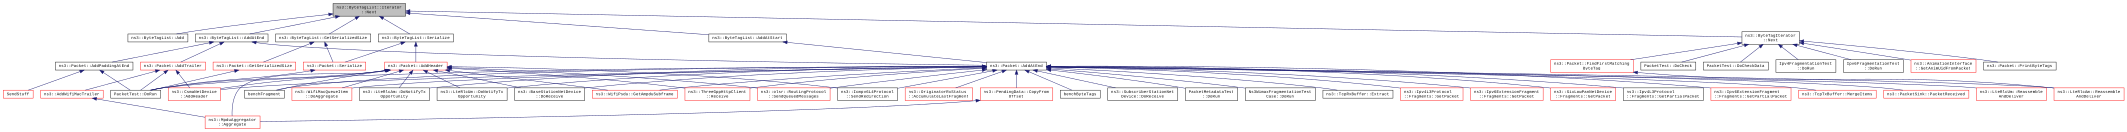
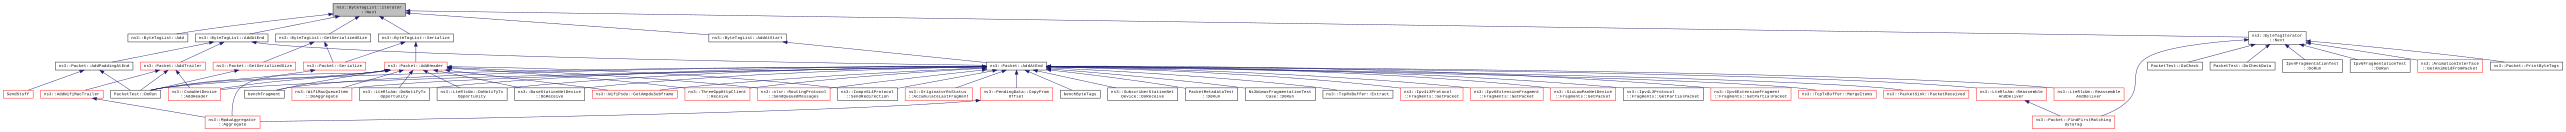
  digraph {
    fontname="Liberation Mono"
    rankdir=TB
    node [color=black fillcolor=white fontname="Liberation Mono" fontsize=10 shape=record style=filled]
    edge [color=midnightblue dir=back fontname="Liberation Mono" fontsize=10 labelfontname=Helvetica labelfontsize=10 style=solid]
    n1 [fillcolor=grey75 fontcolor=black height=0.2 label="ns3::ByteTagList::Iterator\l::Next" width=0.4]
    n2 [height=0.2 label="ns3::ByteTagList::Add" width=0.4]
    n3 [height=0.2 label="ns3::ByteTagList::AddAtEnd" width=0.4]
    n4 [height=0.2 label="ns3::ByteTagList::AddAtStart" width=0.4]
    n5 [height=0.2 label="ns3::ByteTagList::GetSerializedSize" width=0.4]
    n6 [height=0.2 label="ns3::ByteTagIterator\l::Next" width=0.4]
    n7 [height=0.2 label="ns3::ByteTagList::Serialize" width=0.4]
    n8 [height=0.2 label="ns3::Packet::AddAtEnd" width=0.4]
    n9 [height=0.2 label="ns3::Packet::AddPaddingAtEnd" width=0.4]
    n10 [color=red height=0.2 label="ns3::Packet::AddTrailer" width=0.4]
    n11 [color=red height=0.2 label="ns3::Packet::GetSerializedSize" width=0.4]
    n12 [color=red height=0.2 label="ns3::Packet::Serialize" width=0.4]
    n13 [height=0.2 label="PacketTest::DoCheck" width=0.4]
    n14 [height=0.2 label="PacketTest::DoCheckData" width=0.4]
    n15 [height=0.2 label="Ipv4FragmentationTest\l::DoRun" width=0.4]
    n16 [height=0.2 label="Ipv6FragmentationTest\l::DoRun" width=0.4]
    n17 [color=red height=0.2 label="ns3::Packet::FindFirstMatching\lByteTag" width=0.4]
    n18 [color=red height=0.2 label="ns3::AnimationInterface\l::GetAnimUidFromPacket" width=0.4]
    n19 [height=0.2 label="ns3::Packet::PrintByteTags" width=0.4]
    n20 [color=red height=0.2 label="ns3::Packet::AddHeader" width=0.4]
    n21 [color=red height=0.2 label="ns3::OriginatorRxStatus\l::AccumulateLastFragment" width=0.4]
    n22 [color=red height=0.2 label="ns3::CsmaNetDevice\l::AddHeader" width=0.4]
    n23 [height=0.2 label=benchByteTags width=0.4]
    n24 [height=0.2 label=benchFragment width=0.4]
    n25 [color=red height=0.2 label="ns3::PendingData::CopyFrom\lOffset" width=0.4]
    n26 [color=red height=0.2 label="ns3::WifiMacQueueItem\l::DoAggregate" width=0.4]
    n27 [height=0.2 label="ns3::LteRlcAm::DoNotifyTx\lOpportunity" width=0.4]
    n28 [height=0.2 label="ns3::LteRlcUm::DoNotifyTx\lOpportunity" width=0.4]
    n29 [height=0.2 label="ns3::BaseStationNetDevice\l::DoReceive" width=0.4]
    n30 [height=0.2 label="ns3::SubscriberStationNet\lDevice::DoReceive" width=0.4]
    n31 [height=0.2 label="PacketMetadataTest\l::DoRun" width=0.4]
    n32 [height=0.2 label="PacketTest::DoRun" width=0.4]
    n33 [height=0.2 label="Ns3WimaxFragmentationTest\lCase::DoRun" width=0.4]
    n34 [height=0.2 label="ns3::TcpRxBuffer::Extract" width=0.4]
    n35 [color=red height=0.2 label="ns3::WifiPsdu::GetAmpduSubframe" width=0.4]
    n36 [color=red height=0.2 label="ns3::Ipv4L3Protocol\l::Fragments::GetPacket" width=0.4]
    n37 [color=red height=0.2 label="ns3::Ipv6ExtensionFragment\l::Fragments::GetPacket" width=0.4]
    n38 [color=red height=0.2 label="ns3::SixLowPanNetDevice\l::Fragments::GetPacket" width=0.4]
    n39 [height=0.2 label="ns3::Ipv4L3Protocol\l::Fragments::GetPartialPacket" width=0.4]
    n40 [color=red height=0.2 label="ns3::Ipv6ExtensionFragment\l::Fragments::GetPartialPacket" width=0.4]
    n41 [color=red height=0.2 label="ns3::TcpTxBuffer::MergeItems" width=0.4]
    n42 [color=red height=0.2 label="ns3::PacketSink::PacketReceived" width=0.4]
    n43 [color=red height=0.2 label="ns3::LteRlcAm::Reassemble\lAndDeliver" width=0.4]
    n44 [color=red height=0.2 label="ns3::LteRlcUm::Reassemble\lAndDeliver" width=0.4]
    n45 [color=red height=0.2 label="ns3::ThreeGppHttpClient\l::Receive" width=0.4]
    n46 [color=red height=0.2 label="ns3::olsr::RoutingProtocol\l::SendQueuedMessages" width=0.4]
    n47 [height=0.2 label="ns3::Icmpv6L4Protocol\l::SendRedirection" width=0.4]
    n48 [color=red height=0.2 label=SendStuff width=0.4]
    n49 [color=red height=0.2 label="ns3::AddWifiMacTrailer" width=0.4]
    n50 [color=red height=0.2 label="ns3::MpduAggregator\l::Aggregate" width=0.4]
    n1 -> n2
    n1 -> n3
    n1 -> n4
    n1 -> n5
    n1 -> n6
    n1 -> n7
    n3 -> n8
    n3 -> n9
    n3 -> n10
    n4 -> n8
    n5 -> n11
    n5 -> n12
    n6 -> n13
    n6 -> n14
    n6 -> n15
    n6 -> n16
    n6 -> n17
    n6 -> n18
    n6 -> n19
    n7 -> n12
    n7 -> n20
    n8 -> n21
    n8 -> n22
    n8 -> n23
    n8 -> n24
    n8 -> n25
    n8 -> n26
    n8 -> n27
    n8 -> n28
    n8 -> n29
    n8 -> n30
    n8 -> n31
    n8 -> n32
    n8 -> n33
    n8 -> n34
    n8 -> n35
    n8 -> n36
    n8 -> n37
    n8 -> n38
    n8 -> n39
    n8 -> n40
    n8 -> n41
    n8 -> n42
    n8 -> n43
    n8 -> n44
    n8 -> n45
    n8 -> n46
    n8 -> n47
    n9 -> n32
    n9 -> n48
    n10 -> n22
    n10 -> n32
    n10 -> n49
    n11 -> n32
    n12 -> n32
-   n17 -> n43
+   n43 -> n17
    n20 -> n22
    n20 -> n24
    n20 -> n26
    n20 -> n27
    n20 -> n28
    n20 -> n29
    n20 -> n32
    n20 -> n35
    n20 -> n45
    n20 -> n46
    n20 -> n47
    n20 -> n50
    n25 -> n50
    n49 -> n50
  }
